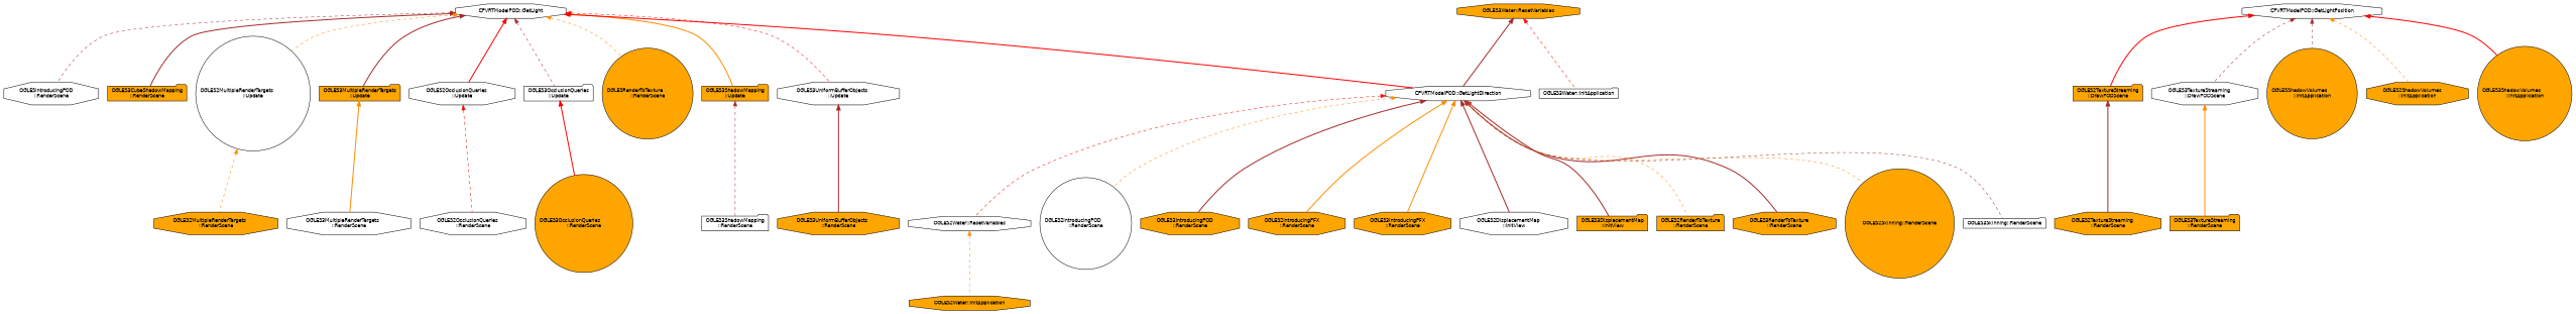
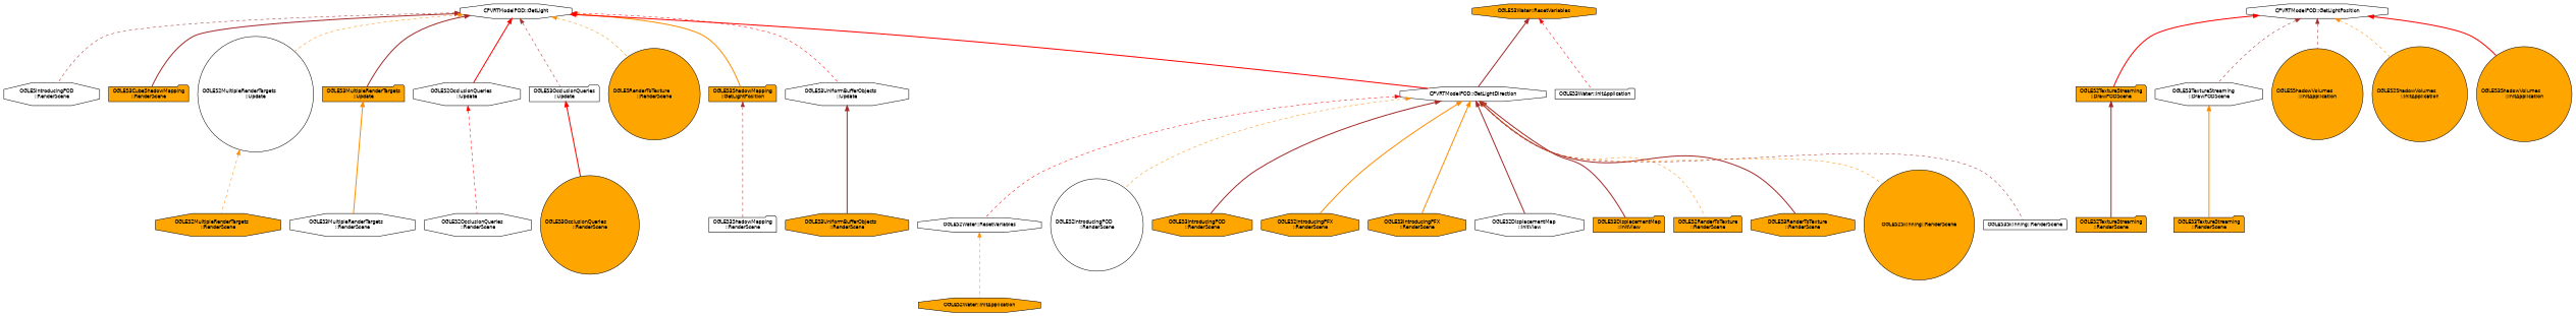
  digraph {
    rankdir=TB
    node [color=black fillcolor=orange fontname=Helvetica fontsize=10 shape=octagon style=filled]
    edge [color=brown dir=back fontname=Helvetica fontsize=10 labelfontname=Helvetica labelfontsize=10 style=bold]
    n1 [fillcolor=white fontcolor=black height=0.2 label="CPVRTModelPOD::GetLight" width=0.4]
    n2 [fillcolor=white height=0.2 label="OGLESIntroducingPOD\l::RenderScene" width=0.4]
    n3 [height=0.2 label="OGLES3CubeShadowMapping\l::RenderScene" shape=folder width=0.4]
    n4 [fillcolor=white height=0.2 label="OGLES2MultipleRenderTargets\l::Update" shape=circle width=0.4]
    n5 [height=0.2 label="OGLES3MultipleRenderTargets\l::Update" shape=folder width=0.4]
    n6 [fillcolor=white height=0.2 label="OGLES2OcclusionQueries\l::Update" width=0.4]
    n7 [fillcolor=white height=0.2 label="OGLES3OcclusionQueries\l::Update" shape=folder width=0.4]
    n8 [height=0.2 label="OGLESRenderToTexture\l::RenderScene" shape=circle width=0.4]
-   n9 [height=0.2 label="OGLES3ShadowMapping\l::Update" shape=folder width=0.4]
+   n9 [height=0.2 label="OGLES3ShadowMapping\l::GetLightPosition" shape=folder width=0.4]
    n10 [fillcolor=white height=0.2 label="OGLES3UniformBufferObjects\l::Update" width=0.4]
    n11 [fillcolor=white height=0.2 label="CPVRTModelPOD::GetLightDirection" width=0.4]
    n12 [height=0.2 label="OGLES2MultipleRenderTargets\l::RenderScene" width=0.4]
    n13 [fillcolor=white height=0.2 label="OGLES3MultipleRenderTargets\l::RenderScene" width=0.4]
    n14 [fillcolor=white height=0.2 label="OGLES2OcclusionQueries\l::RenderScene" width=0.4]
    n15 [height=0.2 label="OGLES3OcclusionQueries\l::RenderScene" shape=circle width=0.4]
    n16 [fillcolor=white height=0.2 label="OGLES3ShadowMapping\l::RenderScene" shape=folder width=0.4]
    n17 [height=0.2 label="OGLES3UniformBufferObjects\l::RenderScene" width=0.4]
    n18 [fillcolor=white height=0.2 label="CPVRTModelPOD::GetLightPosition" width=0.4]
    n19 [height=0.2 label="OGLES2TextureStreaming\l::DrawPODScene" shape=folder width=0.4]
    n20 [fillcolor=white height=0.2 label="OGLES3TextureStreaming\l::DrawPODScene" width=0.4]
    n21 [height=0.2 label="OGLESShadowVolumes\l::InitApplication" shape=circle width=0.4]
-   n22 [height=0.2 label="OGLES2ShadowVolumes\l::InitApplication" width=0.4]
+   n22 [height=0.2 label="OGLES2ShadowVolumes\l::InitApplication" shape=circle width=0.4]
    n23 [height=0.2 label="OGLES3ShadowVolumes\l::InitApplication" shape=circle width=0.4]
    n24 [fillcolor=white height=0.2 label="OGLES2Water::ResetVariables" width=0.4]
    n25 [fillcolor=white height=0.2 label="OGLES2IntroducingPOD\l::RenderScene" shape=circle width=0.4]
    n26 [height=0.2 label="OGLES3IntroducingPOD\l::RenderScene" width=0.4]
    n27 [height=0.2 label="OGLES2IntroducingPFX\l::RenderScene" width=0.4]
    n28 [height=0.2 label="OGLES3IntroducingPFX\l::RenderScene" width=0.4]
    n29 [fillcolor=white height=0.2 label="OGLES2DisplacementMap\l::InitView" width=0.4]
    n30 [height=0.2 label="OGLES3DisplacementMap\l::InitView" shape=folder width=0.4]
    n31 [height=0.2 label="OGLES2RenderToTexture\l::RenderScene" shape=folder width=0.4]
    n32 [height=0.2 label="OGLES3RenderToTexture\l::RenderScene" width=0.4]
    n33 [height=0.2 label="OGLES2Skinning::RenderScene" shape=circle width=0.4]
    n34 [fillcolor=white height=0.2 label="OGLES3Skinning::RenderScene" shape=folder width=0.4]
-   n35 [height=0.2 label="OGLES2TextureStreaming\l::RenderScene" width=0.4]
+   n35 [height=0.2 label="OGLES2TextureStreaming\l::RenderScene" shape=folder width=0.4]
    n36 [height=0.2 label="OGLES3TextureStreaming\l::RenderScene" shape=folder width=0.4]
    n37 [height=0.2 label="OGLES2Water::InitApplication" width=0.4]
    n38 [height=0.2 label="OGLES3Water::ResetVariables" width=0.4]
    n39 [fillcolor=white height=0.2 label="OGLES3Water::InitApplication" shape=folder width=0.4]
    n1 -> n2 [style=dashed]
    n1 -> n3
    n1 -> n4 [color=darkorange style=dashed]
    n1 -> n5
    n1 -> n6 [color=red]
    n1 -> n7 [style=dashed]
    n1 -> n8 [color=darkorange style=dashed]
    n1 -> n9 [color=darkorange]
    n1 -> n10 [color=red style=dashed]
    n1 -> n11 [color=red]
    n4 -> n12 [color=darkorange style=dashed]
    n5 -> n13 [color=darkorange]
    n6 -> n14 [color=red style=dashed]
    n7 -> n15 [color=red]
    n9 -> n16 [style=dashed]
    n10 -> n17
    n11 -> n24 [color=red style=dashed]
    n11 -> n25 [color=darkorange style=dashed]
    n11 -> n26
    n11 -> n27 [color=darkorange]
    n11 -> n28 [color=darkorange]
    n11 -> n29
    n11 -> n30
    n11 -> n31 [color=darkorange style=dashed]
    n11 -> n32
    n11 -> n33 [color=darkorange style=dashed]
    n11 -> n34 [style=dashed]
    n18 -> n19 [color=red]
    n18 -> n20 [style=dashed]
    n18 -> n21 [style=dashed]
    n18 -> n22 [color=darkorange style=dashed]
    n18 -> n23 [color=red]
    n19 -> n35
    n20 -> n36 [color=darkorange]
    n24 -> n37 [color=darkorange style=dashed]
    n38 -> n11
    n38 -> n39 [color=red style=dashed]
  }
